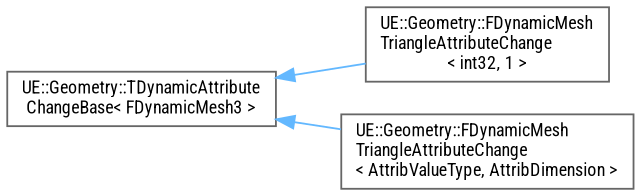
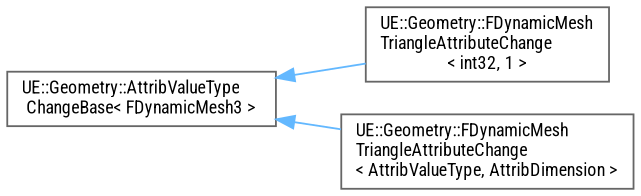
  digraph {
    rankdir=LR
    fontname="Roboto Condensed"
    node [color=grey40 fillcolor=white fontname="Roboto Condensed" fontsize=10 shape=box style=filled]
    edge [color=steelblue1 dir=back fontname="Roboto Condensed" fontsize=10 labelfontname=Helvetica labelfontsize=10 style=solid]
-   n1 [height=0.2 label="UE::Geometry::TDynamicAttribute\lChangeBase\< FDynamicMesh3 \>" width=0.4]
+   n1 [height=0.2 label="UE::Geometry::AttribValueType\lChangeBase\< FDynamicMesh3 \>" width=0.4]
    n2 [height=0.2 label="UE::Geometry::FDynamicMesh\lTriangleAttributeChange\l\< int32, 1 \>" width=0.4]
    n3 [height=0.2 label="UE::Geometry::FDynamicMesh\lTriangleAttributeChange\l\< AttribValueType, AttribDimension \>" width=0.4]
    n1 -> n2
    n1 -> n3
  }
